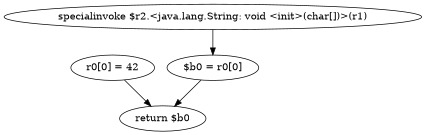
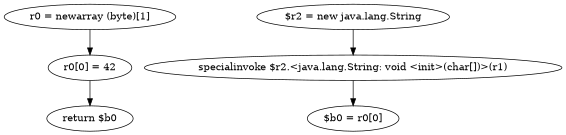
  digraph {
+   "r0 = newarray (byte)[1]"
    "r0[0] = 42"
    "return $b0"
+   "$r2 = new java.lang.String"
    "specialinvoke $r2.<java.lang.String: void <init>(char[])>(r1)"
    "$b0 = r0[0]"
+   "r0 = newarray (byte)[1]" -> "r0[0] = 42"
    "r0[0] = 42" -> "return $b0"
+   "$r2 = new java.lang.String" -> "specialinvoke $r2.<java.lang.String: void <init>(char[])>(r1)"
    "specialinvoke $r2.<java.lang.String: void <init>(char[])>(r1)" -> "$b0 = r0[0]"
-   "$b0 = r0[0]" -> "return $b0"
  }
